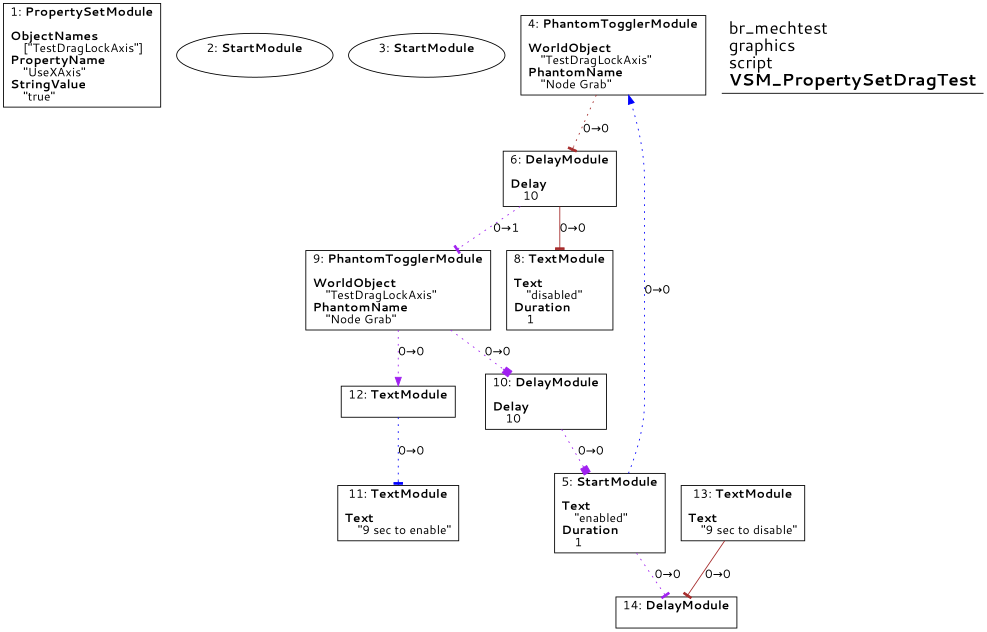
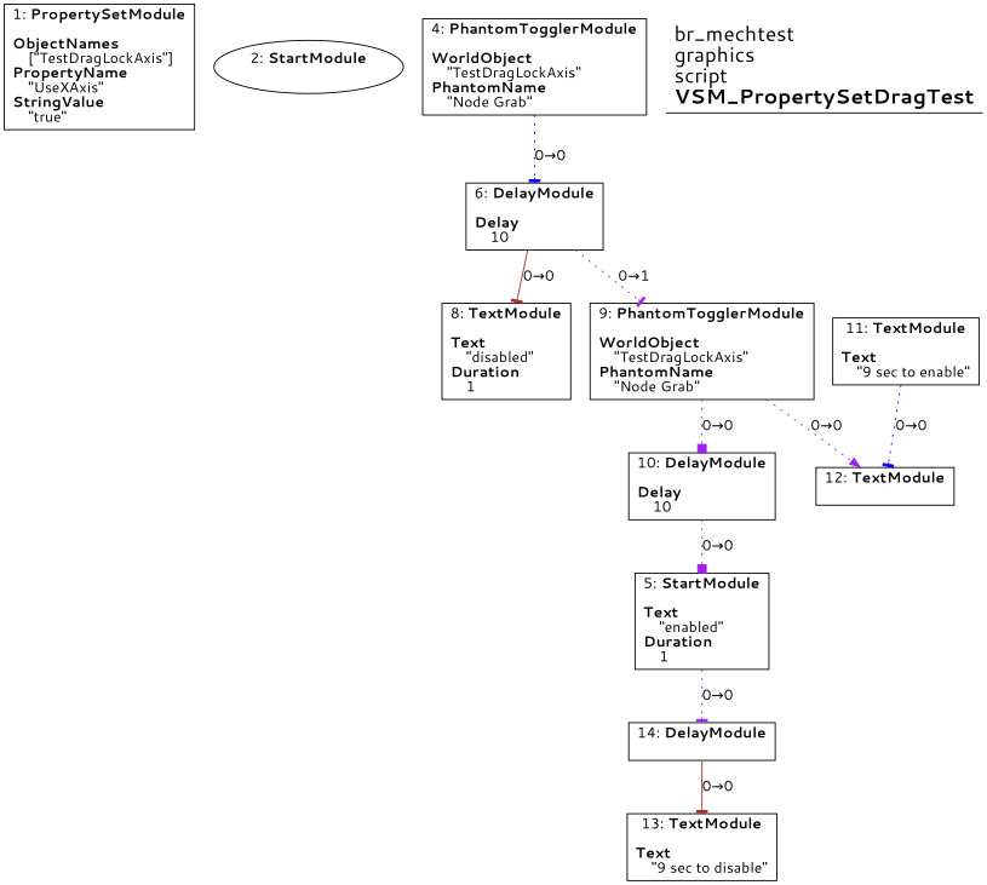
  digraph {
    fontname="Segoe UI"
    splines=spline
    node [fontname="Segoe UI" shape=box]
    edge [arrowhead=tee color=purple fontname="Segoe UI" style=dotted]
    n1 [label=<1: <b>PropertySetModule</b><br/><br/><b>ObjectNames</b><br align="left"/>    [&quot;TestDragLockAxis&quot;]<br align="left"/><b>PropertyName</b><br align="left"/>    &quot;UseXAxis&quot;<br align="left"/><b>StringValue</b><br align="left"/>    &quot;true&quot;<br align="left"/>>]
    n2 [label=<2: <b>StartModule</b><br/><br/>> shape=oval]
-   n3 [label=<3: <b>StartModule</b><br/><br/>> shape=oval]
    n4 [label=<4: <b>PhantomTogglerModule</b><br/><br/><b>WorldObject</b><br align="left"/>    &quot;TestDragLockAxis&quot;<br align="left"/><b>PhantomName</b><br align="left"/>    &quot;Node Grab&quot;<br align="left"/>>]
    n5 [label=<6: <b>DelayModule</b><br/><br/><b>Delay</b><br align="left"/>    10<br align="left"/>>]
    n6 [label=<8: <b>TextModule</b><br/><br/><b>Text</b><br align="left"/>    &quot;disabled&quot;<br align="left"/><b>Duration</b><br align="left"/>    1<br align="left"/>>]
    n7 [label=<9: <b>PhantomTogglerModule</b><br/><br/><b>WorldObject</b><br align="left"/>    &quot;TestDragLockAxis&quot;<br align="left"/><b>PhantomName</b><br align="left"/>    &quot;Node Grab&quot;<br align="left"/>>]
    n8 [label=<10: <b>DelayModule</b><br/><br/><b>Delay</b><br align="left"/>    10<br align="left"/>>]
    n9 [label=<12: <b>TextModule</b><br/><br/>>]
    n10 [label=<5: <b>StartModule</b><br/><br/><b>Text</b><br align="left"/>    &quot;enabled&quot;<br align="left"/><b>Duration</b><br align="left"/>    1<br align="left"/>>]
    n11 [label=<14: <b>DelayModule</b><br/><br/>>]
    n12 [label=<13: <b>TextModule</b><br/><br/><b>Text</b><br align="left"/>    &quot;9 sec to disable&quot;<br align="left"/>>]
    n13 [label=<11: <b>TextModule</b><br/><br/><b>Text</b><br align="left"/>    &quot;9 sec to enable&quot;<br align="left"/>>]
    n14 [label=<<font point-size="20">br_mechtest<br align="left"/>graphics<br align="left"/>script<br align="left"/><b>VSM_PropertySetDragTest</b><br align="left"/></font>> shape=underline]
-   n4 -> n5 [color=brown label="0→0"]
+   n4 -> n5 [color=blue label="0→0"]
    n5 -> n6 [color=brown label="0→0" style=solid]
    n5 -> n7 [label="0→1"]
    n7 -> n8 [arrowhead=box label="0→0"]
    n7 -> n9 [arrowhead=normal label="0→0"]
    n8 -> n10 [arrowhead=box label="0→0"]
-   n9 -> n13 [color=blue label="0→0"]
-   n10 -> n4 [arrowhead=normal color=blue label="0→0"]
+   n13 -> n9 [color=blue label="0→0"]
    n10 -> n11 [label="0→0"]
-   n12 -> n11 [color=brown label="0→0" style=solid]
+   n11 -> n12 [color=brown label="0→0" style=solid]
  }
